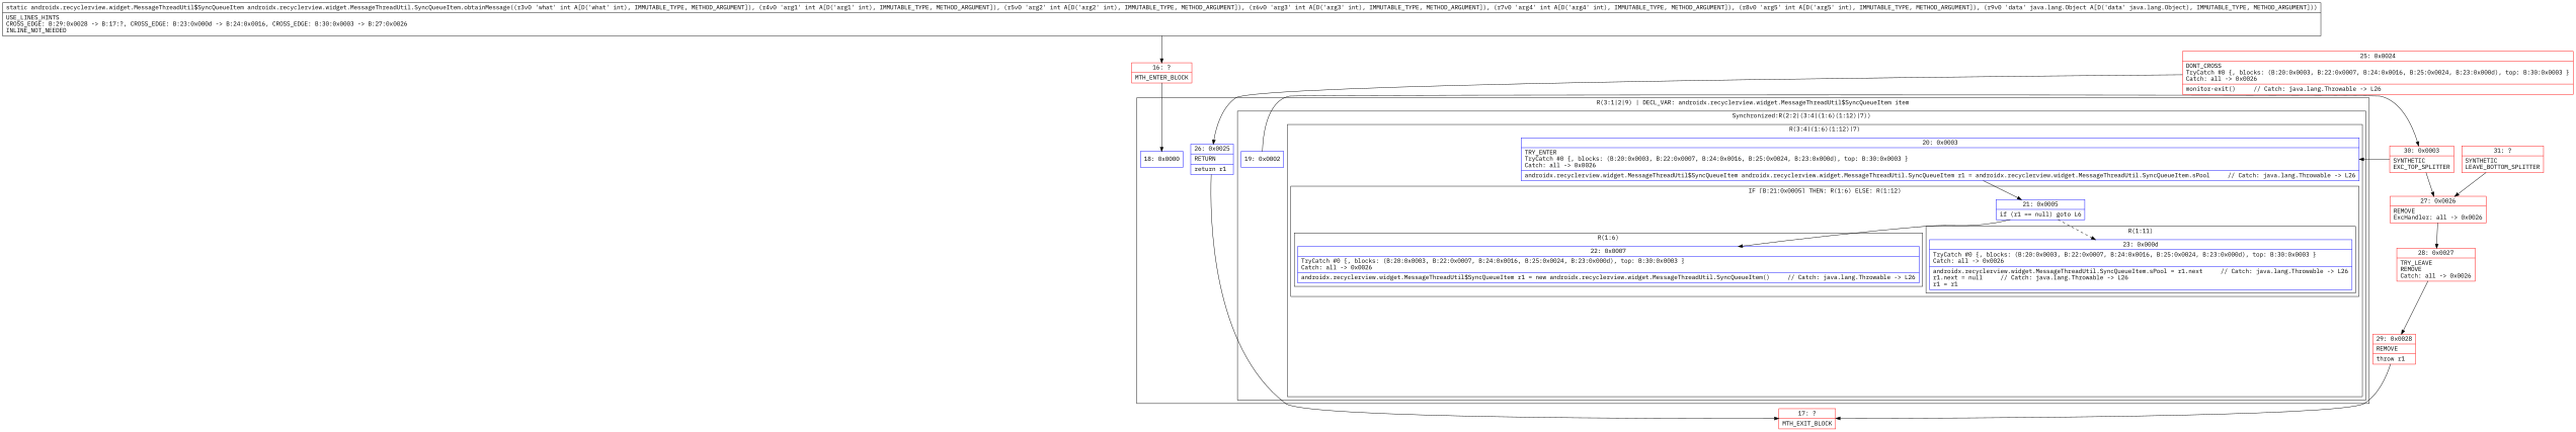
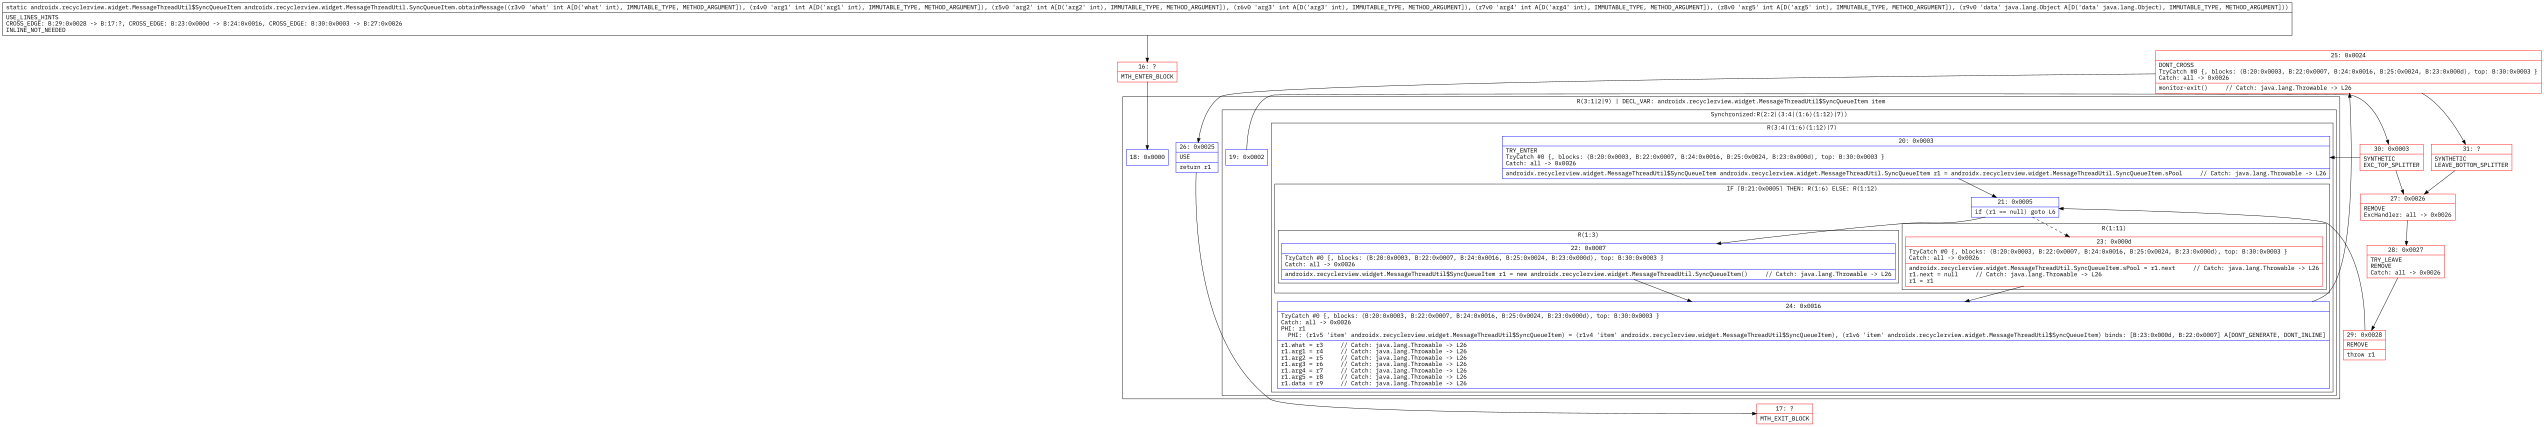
  digraph {
    fontname="IBM Plex Mono"
    node [color=blue fontname="IBM Plex Mono" shape=record]
    edge [fontname="IBM Plex Mono"]
    n1 [label="{22\:\ 0x0007|TryCatch #0 \{, blocks: (B:20:0x0003, B:22:0x0007, B:24:0x0016, B:25:0x0024, B:23:0x000d), top: B:30:0x0003 \}\lCatch: all \-\> 0x0026\l|androidx.recyclerview.widget.MessageThreadUtil$SyncQueueItem r1 = new androidx.recyclerview.widget.MessageThreadUtil.SyncQueueItem()     \/\/ Catch: java.lang.Throwable \-\> L26\l}"]
-   n2 [label="{23\:\ 0x000d|TryCatch #0 \{, blocks: (B:20:0x0003, B:22:0x0007, B:24:0x0016, B:25:0x0024, B:23:0x000d), top: B:30:0x0003 \}\lCatch: all \-\> 0x0026\l|androidx.recyclerview.widget.MessageThreadUtil.SyncQueueItem.sPool = r1.next     \/\/ Catch: java.lang.Throwable \-\> L26\lr1.next = null     \/\/ Catch: java.lang.Throwable \-\> L26\lr1 = r1\l}"]
+   n2 [color=red label="{23\:\ 0x000d|TryCatch #0 \{, blocks: (B:20:0x0003, B:22:0x0007, B:24:0x0016, B:25:0x0024, B:23:0x000d), top: B:30:0x0003 \}\lCatch: all \-\> 0x0026\l|androidx.recyclerview.widget.MessageThreadUtil.SyncQueueItem.sPool = r1.next     \/\/ Catch: java.lang.Throwable \-\> L26\lr1.next = null     \/\/ Catch: java.lang.Throwable \-\> L26\lr1 = r1\l}"]
    n3 [label="{21\:\ 0x0005|if (r1 == null) goto L6\l}"]
    n4 [label="{20\:\ 0x0003|TRY_ENTER\lTryCatch #0 \{, blocks: (B:20:0x0003, B:22:0x0007, B:24:0x0016, B:25:0x0024, B:23:0x000d), top: B:30:0x0003 \}\lCatch: all \-\> 0x0026\l|androidx.recyclerview.widget.MessageThreadUtil$SyncQueueItem androidx.recyclerview.widget.MessageThreadUtil.SyncQueueItem r1 = androidx.recyclerview.widget.MessageThreadUtil.SyncQueueItem.sPool     \/\/ Catch: java.lang.Throwable \-\> L26\l}"]
+   n5 [label="{24\:\ 0x0016|TryCatch #0 \{, blocks: (B:20:0x0003, B:22:0x0007, B:24:0x0016, B:25:0x0024, B:23:0x000d), top: B:30:0x0003 \}\lCatch: all \-\> 0x0026\lPHI: r1 \l  PHI: (r1v5 'item' androidx.recyclerview.widget.MessageThreadUtil$SyncQueueItem) = (r1v4 'item' androidx.recyclerview.widget.MessageThreadUtil$SyncQueueItem), (r1v6 'item' androidx.recyclerview.widget.MessageThreadUtil$SyncQueueItem) binds: [B:23:0x000d, B:22:0x0007] A[DONT_GENERATE, DONT_INLINE]\l|r1.what = r3     \/\/ Catch: java.lang.Throwable \-\> L26\lr1.arg1 = r4     \/\/ Catch: java.lang.Throwable \-\> L26\lr1.arg2 = r5     \/\/ Catch: java.lang.Throwable \-\> L26\lr1.arg3 = r6     \/\/ Catch: java.lang.Throwable \-\> L26\lr1.arg4 = r7     \/\/ Catch: java.lang.Throwable \-\> L26\lr1.arg5 = r8     \/\/ Catch: java.lang.Throwable \-\> L26\lr1.data = r9     \/\/ Catch: java.lang.Throwable \-\> L26\l}"]
    n6 [label="{19\:\ 0x0002}"]
    n7 [label="{18\:\ 0x0000}"]
-   n8 [label="{26\:\ 0x0025|RETURN\l|return r1\l}"]
+   n8 [label="{26\:\ 0x0025|USE\l|return r1\l}"]
    n9 [color=red label="{25\:\ 0x0024|DONT_CROSS\lTryCatch #0 \{, blocks: (B:20:0x0003, B:22:0x0007, B:24:0x0016, B:25:0x0024, B:23:0x000d), top: B:30:0x0003 \}\lCatch: all \-\> 0x0026\l|monitor\-exit()     \/\/ Catch: java.lang.Throwable \-\> L26\l}"]
    n10 [color=red label="{30\:\ 0x0003|SYNTHETIC\lEXC_TOP_SPLITTER\l}"]
    n11 [color=red label="{17\:\ ?|MTH_EXIT_BLOCK\l}"]
    n12 [color=red label="{27\:\ 0x0026|REMOVE\lExcHandler: all \-\> 0x0026\l}"]
    n13 [color=red label="{31\:\ ?|SYNTHETIC\lLEAVE_BOTTOM_SPLITTER\l}"]
    n14 [color=red label="{16\:\ ?|MTH_ENTER_BLOCK\l}"]
    n15 [color=red label="{28\:\ 0x0027|TRY_LEAVE\lREMOVE\lCatch: all \-\> 0x0026\l}"]
    n16 [color=red label="{29\:\ 0x0028|REMOVE\l|throw r1\l}"]
    n17 [label="{static androidx.recyclerview.widget.MessageThreadUtil$SyncQueueItem androidx.recyclerview.widget.MessageThreadUtil.SyncQueueItem.obtainMessage((r3v0 'what' int A[D('what' int), IMMUTABLE_TYPE, METHOD_ARGUMENT]), (r4v0 'arg1' int A[D('arg1' int), IMMUTABLE_TYPE, METHOD_ARGUMENT]), (r5v0 'arg2' int A[D('arg2' int), IMMUTABLE_TYPE, METHOD_ARGUMENT]), (r6v0 'arg3' int A[D('arg3' int), IMMUTABLE_TYPE, METHOD_ARGUMENT]), (r7v0 'arg4' int A[D('arg4' int), IMMUTABLE_TYPE, METHOD_ARGUMENT]), (r8v0 'arg5' int A[D('arg5' int), IMMUTABLE_TYPE, METHOD_ARGUMENT]), (r9v0 'data' java.lang.Object A[D('data' java.lang.Object), IMMUTABLE_TYPE, METHOD_ARGUMENT]))  | USE_LINES_HINTS\lCROSS_EDGE: B:29:0x0028 \-\> B:17:?, CROSS_EDGE: B:23:0x000d \-\> B:24:0x0016, CROSS_EDGE: B:30:0x0003 \-\> B:27:0x0026\lINLINE_NOT_NEEDED\l}" color=""]
    subgraph cluster_1 {
      label="R(3:1|2|9) | DECL_VAR: androidx.recyclerview.widget.MessageThreadUtil$SyncQueueItem item\l"
      n7
      n8
      subgraph cluster_2 {
        label="Synchronized:R(2:2|(3:4|(1:6)(1:12)|7))"
        n6
        subgraph cluster_3 {
          label="R(3:4|(1:6)(1:12)|7)"
          n4
+         n5
          subgraph cluster_4 {
            label="IF [B:21:0x0005] THEN: R(1:6) ELSE: R(1:12)"
            n3
            subgraph cluster_5 {
-             label="R(1:6)"
+             label="R(1:3)"
              n1
            }
            subgraph cluster_6 {
              label="R(1:11)"
              n2
            }
          }
        }
      }
    }
+   n1 -> n5
+   n2 -> n5
    n3 -> n1
    n3 -> n2 [style=dashed]
    n4 -> n3
+   n5 -> n9
    n6 -> n10
    n8 -> n11
    n9 -> n8
+   n9 -> n13
    n10 -> n4
    n10 -> n12
    n12 -> n15
    n13 -> n12
    n14 -> n7
    n15 -> n16
-   n16 -> n11
+   n16 -> n3
    n17 -> n14
  }
